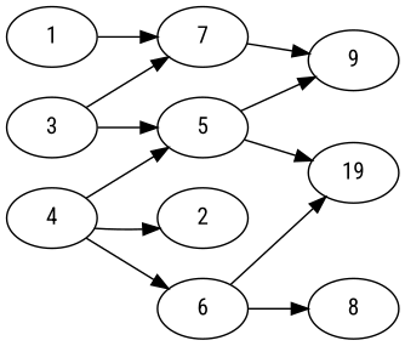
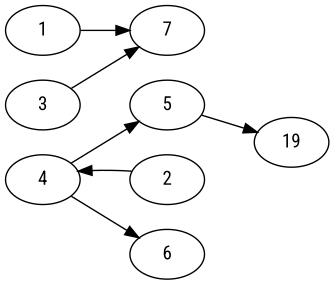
  digraph {
    fontname="Roboto Condensed"
    rankdir=LR
    node [alpha=0.02 fontname="Roboto Condensed"]
    edge [fontname="Roboto Condensed"]
    1 [alpha=0.20 expect_size=43734016]
    7 [alpha=0.17 expect_size=17992704]
    3 [expect_size=26377216]
    5 [alpha=0.04 expect_size=26119168]
-   9 [expect_size=25641984]
    n6 [alpha=0.19 expect_size=34095104 label=19]
    2 [alpha=0.10 expect_size=24974336]
    4 [alpha=0.08 expect_size=44257280]
    6 [expect_size=34274304]
-   8 [alpha=0.03 expect_size=47780864]
    1 -> 7
-   7 -> 9
    3 -> 7
-   3 -> 5
-   5 -> 9
    5 -> n6
-   4 -> 2
+   2 -> 4
    4 -> 5
    4 -> 6
-   6 -> n6
-   6 -> 8
  }
